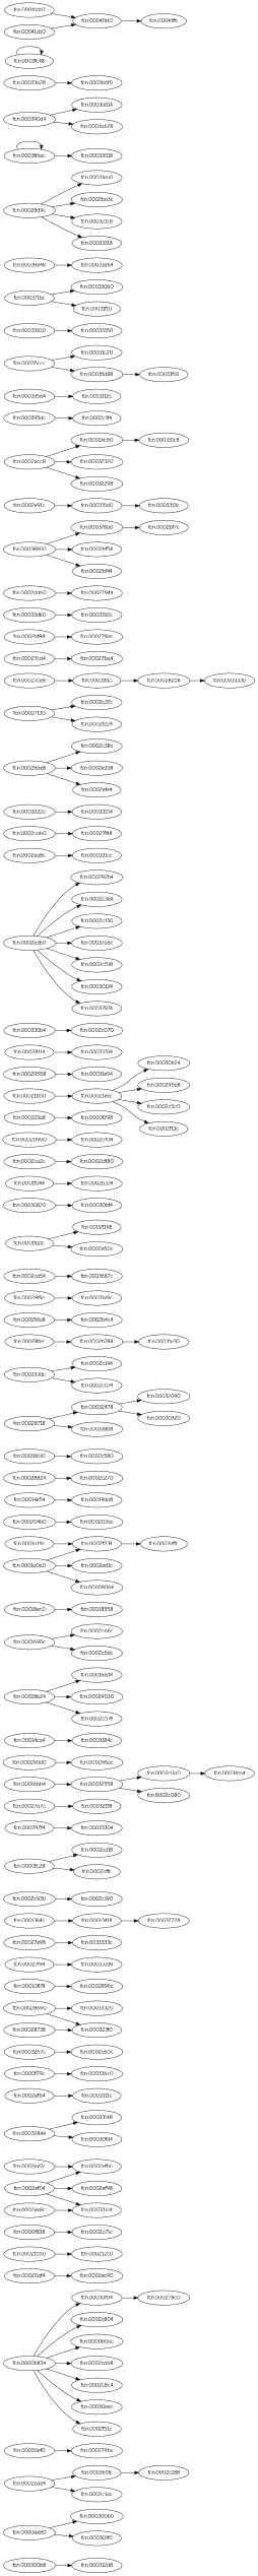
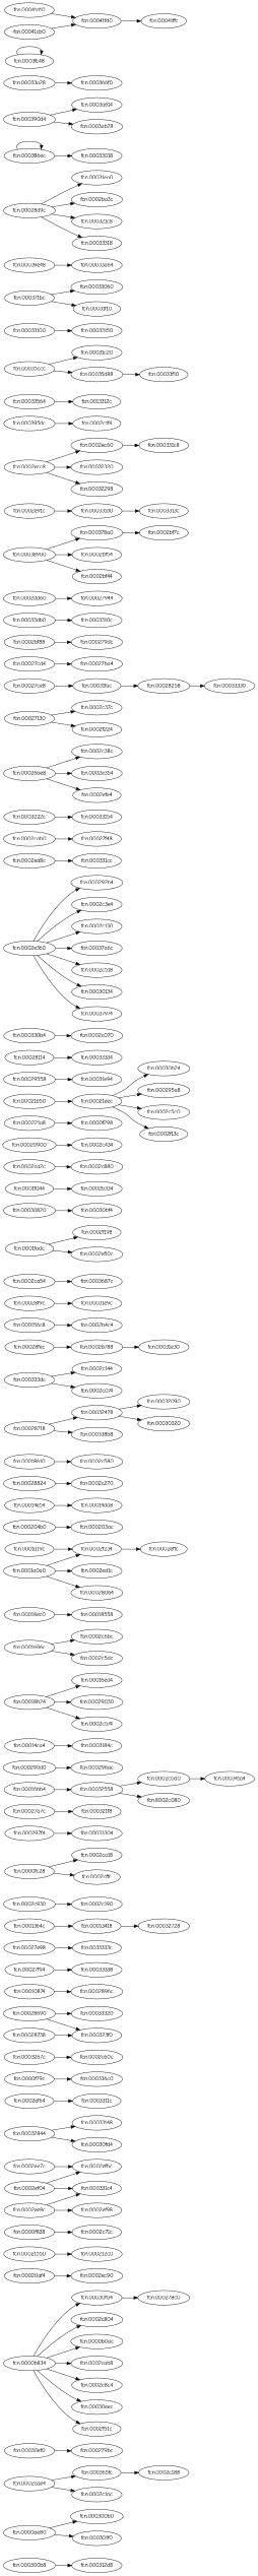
  digraph {
    fontname="Comic Neue"
    rankdir=LR
    node [fontname="Comic Neue"]
    edge [fontname="Comic Neue"]
    n1 [label="fcn.000300b8"]
    n2 [label="fcn.000312d8"]
    n3 [label="fcn.0000ae80"]
    n4 [label="fcn.000300b0"]
    n5 [label="fcn.000301f0"]
    n6 [label="fcn.000365fc"]
    n7 [label="fcn.0002c188"]
    n8 [label="fcn.00030ef0"]
    n9 [label="fcn.000279bc"]
    n10 [label="fcn.00030f04"]
    n11 [label="fcn.000278c0"]
    n12 [label="fcn.0000b834"]
    n13 [label="fcn.0002c804"]
    n14 [label="fcn.0000b0ac"]
    n15 [label="fcn.0002cab8"]
    n16 [label="fcn.0002c8c4"]
    n17 [label="fcn.00030eec"]
    n18 [label="fcn.0002f51c"]
    n19 [label="fcn.00020af4"]
    n20 [label="fcn.0002ec90"]
    n21 [label="fcn.00021550"]
    n22 [label="fcn.000212c0"]
    n23 [label="fcn.0000f838"]
    n24 [label="fcn.0002c71c"]
    n25 [label="fcn.0002ee7c"]
    n26 [label="fcn.0002efbc"]
    n27 [label="fcn.00032844"]
    n28 [label="fcn.00033148"]
    n29 [label="fcn.00030fd4"]
    n30 [label="fcn.0002ef64"]
    n31 [label="fcn.0003311c"]
    n32 [label="fcn.0000f79c"]
    n33 [label="fcn.000336c0"]
    n34 [label="fcn.0003267c"]
    n35 [label="fcn.0002c60c"]
    n36 [label="fcn.00028690"]
    n37 [label="fcn.00033320"]
    n38 [label="fcn.000323f0"]
    n39 [label="fcn.00010874"]
    n40 [label="fcn.0002896c"]
    n41 [label="fcn.00027f94"]
    n42 [label="fcn.00033338"]
    n43 [label="fcn.00027e98"]
    n44 [label="fcn.0033333c"]
    n45 [label="fcn.00013418"]
    n46 [label="fcn.00032728"]
    n47 [label="fcn.0001364c"]
    n48 [label="fcn.0002c930"]
    n49 [label="fcn.0002c190"]
    n50 [label="fcn.0000fc28"]
    n51 [label="fcn.0002ca18"]
    n52 [label="fcn.0002cffc"]
    n53 [label="fcn.000297f4"]
    n54 [label="fcn.00033304"]
    n55 [label="fcn.00027a7c"]
    n56 [label="fcn.000321f8"]
    n57 [label="fcn.00032558"]
    n58 [label="fcn.0002c0a0"]
    n59 [label="fcn.8002c080"]
    n60 [label="fcn.000341a4"]
    n61 [label="fcn.000290d0"]
    n62 [label="fcn.000296ac"]
    n63 [label="fcn.00014ca4"]
    n64 [label="fcn.0003184c"]
    n65 [label="fcn.00018b24"]
    n66 [label="fcn.00016ed4"]
    n67 [label="fcn.00029030"]
    n68 [label="fcn.0002c574"]
    n69 [label="fcn.0001696c"]
    n70 [label="fcn.0002c6bc"]
    n71 [label="fcn.0002c5dc"]
    n72 [label="fcn.00018ec0"]
    n73 [label="fcn.00018558"]
    n74 [label="fcn.0002f234"]
    n75 [label="fcn.0002effc"]
    n76 [label="fcn.00016bb4"]
    n77 [label="fcn.000204b0"]
    n78 [label="fcn.000203ac"]
    n79 [label="fcn.0001a0a0"]
    n80 [label="fcn.0002ed1c"]
    n81 [label="fcn.00028064"]
    n82 [label="fcn.00014e54"]
    n83 [label="fcn.00014da8"]
    n84 [label="fcn.00028824"]
    n85 [label="fcn.0002c270"]
    n86 [label="fcn.00018610"]
    n87 [label="fcn.0002c580"]
    n88 [label="fcn.00032478"]
    n89 [label="fcn.00032090"]
    n90 [label="fcn.00030320"]
    n91 [label="fcn.000333dc"]
    n92 [label="fcn.0002c144"]
    n93 [label="fcn.0002c074"]
    n94 [label="fcn.00028fec"]
    n95 [label="fcn.0002b788"]
    n96 [label="fcn.00031e30"]
    n97 [label="fcn.000156c8"]
    n98 [label="fcn.0002b4c4"]
    n99 [label="fcn.00028f9c"]
    n100 [label="fcn.00031e9c"]
    n101 [label="fcn.0002ca54"]
    n102 [label="fcn.0003687c"]
    n103 [label="fcn.0001fadc"]
    n104 [label="fcn.0002f198"]
    n105 [label="fcn.0002e50c"]
    n106 [label="fcn.00030820"]
    n107 [label="fcn.00030bf4"]
    n108 [label="fcn.0001f044"]
    n109 [label="fcn.0002b334"]
    n110 [label="fcn.0002ca2c"]
    n111 [label="fcn.0002c880"]
    n112 [label="fcn.0001a19c"]
    n113 [label="fcn.00028738"]
    n114 [label="fcn.00020900"]
    n115 [label="fcn.0002c434"]
    n116 [label="fcn.000221a8"]
    n117 [label="fcn.0000f298"]
    n118 [label="fcn.00021b50"]
    n119 [label="fcn.00021eec"]
    n120 [label="fcn.00030b24"]
    n121 [label="fcn.000295a8"]
    n122 [label="fcn.0002c5c0"]
    n123 [label="fcn.0002f13c"]
    n124 [label="fcn.00029558"]
    n125 [label="fcn.00031e94"]
    n126 [label="fcn.00028114"]
    n127 [label="fcn.00033334"]
    n128 [label="fcn.000330b4"]
    n129 [label="fcn.0002c070"]
    n130 [label="fcn.0002cae4"]
    n131 [label="fcn.0002c1ac"]
    n132 [label="fcn.0002ee8c"]
    n133 [label="fcn.000331c4"]
    n134 [label="fcn.0002e360"]
    n135 [label="fcn.000292b4"]
    n136 [label="fcn.0002c3e4"]
    n137 [label="fcn.0002c130"]
    n138 [label="fcn.00037a6c"]
    n139 [label="fcn.0002c518"]
    n140 [label="fcn.00030134"]
    n141 [label="fcn.00037974"]
    n142 [label="fcn.0002ea8c"]
    n143 [label="fcn.000331cc"]
    n144 [label="fcn.0002cab0"]
    n145 [label="fcn.00027f48"]
    n146 [label="fcn.0003222c"]
    n147 [label="fcn.00033154"]
    n148 [label="fcn.00026be8"]
    n149 [label="fcn.0002c38c"]
-   n150 [label="fcn.0002e358"]
+   n150 [label="fcn.0002e354"]
    n151 [label="fcn.0002efe4"]
    n152 [label="fcn.00027130"]
    n153 [label="fcn.0002c37c"]
    n154 [label="fcn.0002f224"]
    n155 [label="fcn.00027ce8"]
    n156 [label="fcn.00031fac"]
    n157 [label="fcn.00028258"]
    n158 [label="fcn.00033330"]
    n159 [label="fcn.00027cd4"]
    n160 [label="fcn.00027ba4"]
    n161 [label="fcn.0002bf88"]
    n162 [label="fcn.000279dc"]
    n163 [label="fcn.00033db0"]
    n164 [label="fcn.0003310c"]
    n165 [label="fcn.0002dd60"]
    n166 [label="fcn.00027944"]
    n167 [label="fcn.00038900"]
    n168 [label="fcn.000378a0"]
    n169 [label="fcn.0002bf54"]
    n170 [label="fcn.0002bf44"]
    n171 [label="fcn.0002bf7c"]
    n172 [label="fcn.000331d0"]
    n173 [label="fcn.0003313c"]
    n174 [label="fcn.0002e91c"]
    n175 [label="fcn.0002ec60"]
    n176 [label="fcn.000331c8"]
    n177 [label="fcn.00028718"]
    n178 [label="fcn.000338b8"]
    n179 [label="fcn.000395dc"]
    n180 [label="fcn.0002c1f4"]
    n181 [label="fcn.00033564"]
    n182 [label="fcn.0013312c"]
    n183 [label="fcn.00035ccc"]
    n184 [label="fcn.00031c20"]
    n185 [label="fcn.00035d88"]
    n186 [label="fcn.00033f10"]
    n187 [label="fcn.00033100"]
    n188 [label="fcn.00033150"]
    n189 [label="fcn.0002ecc8"]
    n190 [label="fcn.00032320"]
    n191 [label="fcn.00032298"]
    n192 [label="fcn.000371bc"]
    n193 [label="fcn.00033060"]
    n194 [label="fcn.00031f10"]
    n195 [label="fcn.0002ef04"]
    n196 [label="fcn.0002ef98"]
    n197 [label="fcn.00039e48"]
    n198 [label="fcn.00033a64"]
    n199 [label="fcn.00028d9c"]
    n200 [label="fcn.00031ea0"]
    n201 [label="fcn.0002ba3c"]
    n202 [label="fcn.000321c8"]
    n203 [label="fcn.00033318"]
    n204 [label="fcn.000386ec"]
    n205 [label="fcn.00033018"]
    n206 [label="fcn.000390d4"]
    n207 [label="fcn.0003a614"]
    n208 [label="fcn.0003ab78"]
    n209 [label="fcn.00033a28"]
    n210 [label="fcn.000366f0"]
    n211 [label="fcn.0003fc48"]
    n212 [label="fcn.00041fd0"]
    n213 [label="fcn.00041ffc"]
    n214 [label="fcn.00041d10"]
    n215 [label="fcn.00041cb0"]
    n1 -> n2
    n3 -> n4
    n3 -> n5
    n6 -> n7
    n8 -> n9
    n10 -> n11
    n12 -> n10
    n12 -> n13
    n12 -> n14
    n12 -> n15
    n12 -> n16
    n12 -> n17
    n12 -> n18
    n19 -> n20
    n21 -> n22
    n23 -> n24
    n25 -> n26
    n27 -> n28
    n27 -> n29
    n30 -> n31
    n32 -> n33
    n34 -> n35
    n36 -> n37
    n36 -> n38
    n39 -> n40
    n41 -> n42
    n43 -> n44
    n45 -> n46
    n47 -> n45
    n48 -> n49
    n50 -> n51
    n50 -> n52
    n53 -> n54
    n55 -> n56
    n57 -> n58
    n57 -> n59
    n58 -> n60
    n61 -> n62
    n63 -> n64
    n65 -> n66
    n65 -> n67
    n65 -> n68
    n69 -> n70
    n69 -> n71
    n72 -> n73
    n74 -> n75
    n76 -> n57
    n77 -> n78
    n79 -> n74
    n79 -> n80
    n79 -> n81
    n82 -> n83
    n84 -> n85
    n86 -> n87
    n88 -> n89
    n88 -> n90
    n91 -> n92
    n91 -> n93
    n94 -> n95
    n95 -> n96
    n97 -> n98
    n99 -> n100
    n101 -> n102
    n103 -> n104
    n103 -> n105
    n106 -> n107
    n108 -> n109
    n110 -> n111
    n112 -> n74
    n113 -> n38
    n114 -> n115
    n116 -> n117
    n118 -> n119
    n119 -> n120
    n119 -> n121
    n119 -> n122
    n119 -> n123
    n124 -> n125
    n126 -> n127
    n128 -> n129
    n130 -> n6
    n130 -> n131
    n132 -> n133
    n134 -> n135
    n134 -> n136
    n134 -> n137
    n134 -> n138
    n134 -> n139
    n134 -> n140
    n134 -> n141
    n142 -> n143
    n144 -> n145
    n146 -> n147
    n148 -> n149
    n148 -> n150
    n148 -> n151
    n152 -> n153
    n152 -> n154
    n155 -> n156
    n156 -> n157
    n157 -> n158
    n159 -> n160
    n161 -> n162
    n163 -> n164
    n165 -> n166
    n167 -> n168
    n167 -> n169
    n167 -> n170
    n168 -> n171
    n172 -> n173
    n174 -> n172
    n175 -> n176
    n177 -> n88
    n177 -> n178
    n179 -> n180
    n181 -> n182
    n183 -> n184
    n183 -> n185
    n185 -> n186
    n187 -> n188
    n189 -> n175
    n189 -> n190
    n189 -> n191
    n192 -> n193
    n192 -> n194
    n195 -> n26
    n195 -> n133
-   n195 -> n196
+   n132 -> n196
    n197 -> n198
    n199 -> n200
    n199 -> n201
    n199 -> n202
    n199 -> n203
    n204 -> n204
    n204 -> n205
    n206 -> n207
    n206 -> n208
    n209 -> n210
    n211 -> n211
    n212 -> n213
    n214 -> n212
    n215 -> n212
  }
